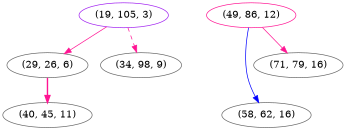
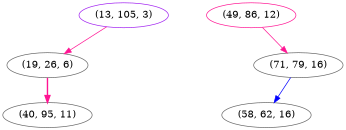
  digraph {
    node [color=gray40]
    edge [color=deeppink style=solid]
-   "(13, 105, 3)" [color=purple label="(19, 105, 3)"]
-   "(19, 26, 6)" [label="(29, 26, 6)"]
-   "(34, 98, 9)"
-   "(40, 45, 11)"
+   "(13, 105, 3)" [color=purple]
+   "(19, 26, 6)"
+   "(40, 45, 11)" [label="(40, 95, 11)"]
    "(49, 86, 12)" [color=deeppink]
    "(58, 62, 16)"
    "(71, 79, 16)"
    "(13, 105, 3)" -> "(19, 26, 6)"
-   "(13, 105, 3)" -> "(34, 98, 9)" [style=dashed]
    "(19, 26, 6)" -> "(40, 45, 11)" [style=bold]
-   "(49, 86, 12)" -> "(58, 62, 16)" [color=blue]
+   "(71, 79, 16)" -> "(58, 62, 16)" [color=blue]
    "(49, 86, 12)" -> "(71, 79, 16)"
  }
